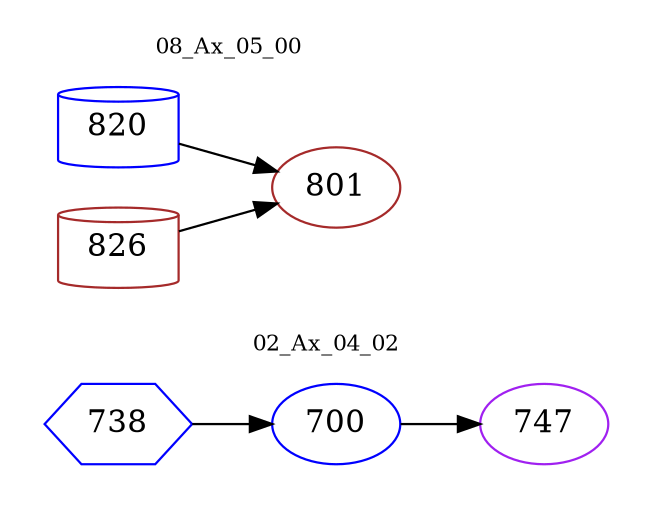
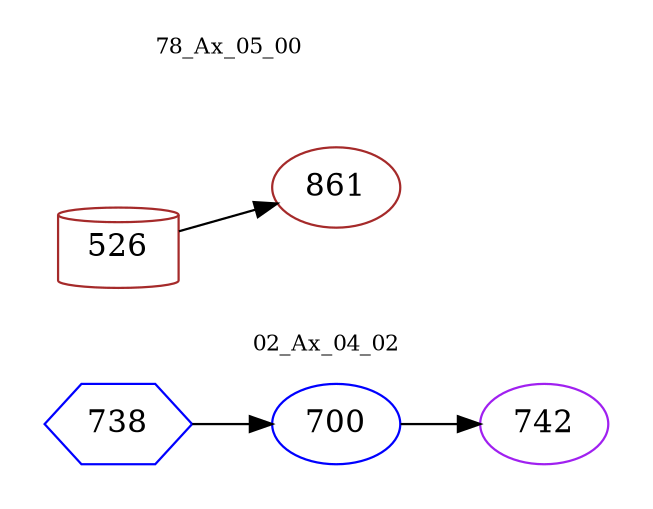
  digraph {
    rankdir=LR
    node [color=blue shape=ellipse]
    edge [color=black]
    n1 [label=738 shape=hexagon]
    n2 [label=700]
-   n3 [color=purple label=747]
-   n4 [label=820 shape=cylinder]
-   n5 [color=brown label=801]
-   n6 [color=brown label=826 shape=cylinder]
+   n3 [color=purple label=742]
+   n5 [color=brown label=861]
+   n6 [color=brown label=526 shape=cylinder]
    subgraph cluster_1 {
      color=white
      fontsize=10
      label="02_Ax_04_02"
      n1
      n2
      n3
    }
    subgraph cluster_2 {
      color=white
      fontsize=10
-     label="08_Ax_05_00"
-     n4
+     label="78_Ax_05_00"
      n5
      n6
    }
    n1 -> n2
    n2 -> n3
-   n4 -> n5
    n6 -> n5
  }
